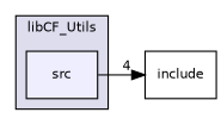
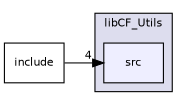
  digraph {
    compound=true
    rankdir=LR
    node [fontname=Helvetica fontsize=10 shape=box]
    n1 [fillcolor="#eeeeff" label=src pencolor=black style=filled]
    n2 [label=include]
    subgraph cluster_1 {
      bgcolor="#ddddee"
      fontname=Helvetica
      fontsize=10
      label=libCF_Utils
      pencolor=black
      n1
    }
-   n1 -> n2 [headlabel=4 labeldistance=1.5 labelfontname=Helvetica labelfontsize=10]
+   n2 -> n1 [headlabel=4 labeldistance=1.5 labelfontname=Helvetica labelfontsize=10]
  }
